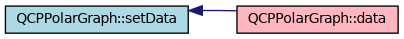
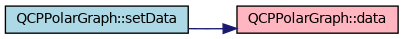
  digraph {
    rankdir=LR
    node [color=black fontname=Helvetica fontsize=10 shape=record style=filled]
    n1 [fillcolor=lightblue fontcolor=black height=0.2 label="QCPPolarGraph::setData" width=0.4]
    n2 [fillcolor=lightpink height=0.2 label="QCPPolarGraph::data" width=0.4]
-   n2 -> n1 [color=midnightblue fontname=Helvetica fontsize=10 labelfontname=Helvetica labelfontsize=10 style=solid]
+   n1 -> n2 [color=midnightblue fontname=Helvetica fontsize=10 labelfontname=Helvetica labelfontsize=10 style=solid]
  }
